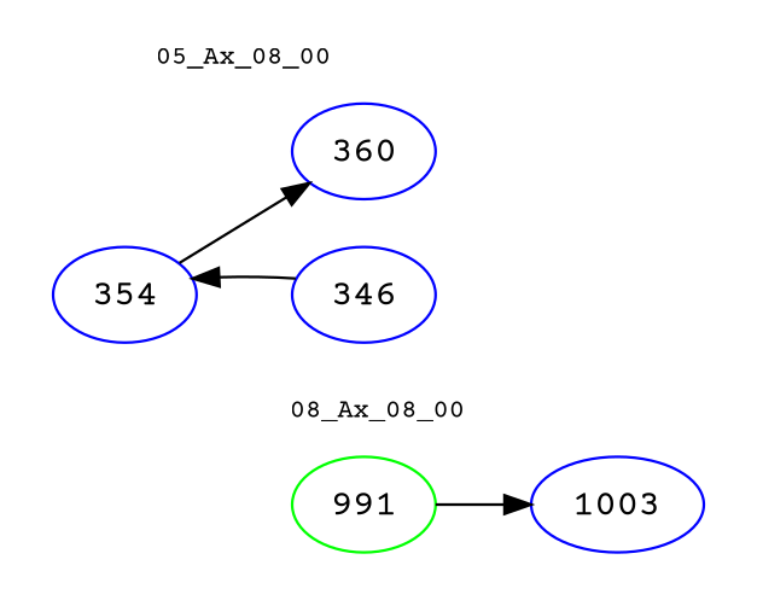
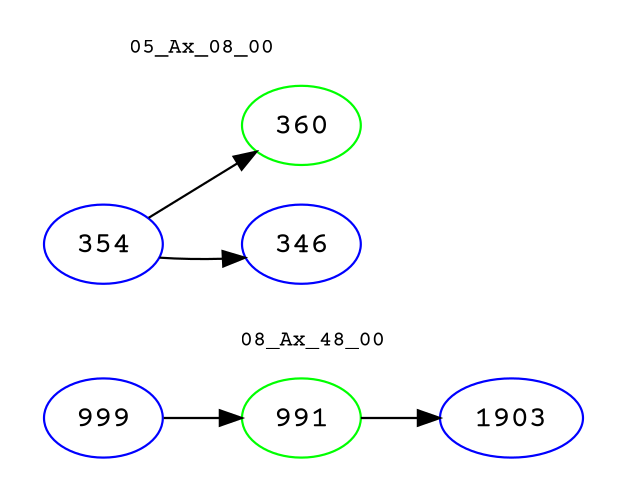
  digraph {
    fontname="Courier Prime"
    rankdir=LR
    node [color=blue fontname="Courier Prime"]
    edge [color=black fontname="Courier Prime"]
+   n1 [label=999]
    n2 [color=green label=991]
-   n3 [label=1003]
+   n3 [label=1903]
    n4 [label=354]
    n5 [label=346]
-   n6 [label=360]
+   n6 [color=green label=360]
    subgraph cluster_1 {
      color=white
      fontsize=10
-     label="08_Ax_08_00"
+     label="08_Ax_48_00"
+     n1
      n2
      n3
    }
    subgraph cluster_2 {
      color=white
      fontsize=10
      label="05_Ax_08_00"
      n4
      n5
      n6
    }
+   n1 -> n2
    n2 -> n3
-   n5 -> n4
+   n4 -> n5
    n4 -> n6
  }
